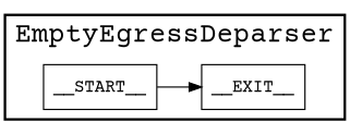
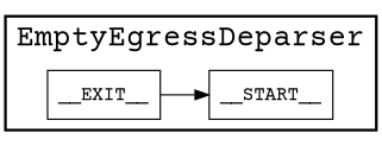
  digraph {
    rankdir=LR
    fontname="Courier Prime"
    node [shape=rectangle style=solid fontname="Courier Prime"]
    n1 [label=__START__]
    n2 [label=__EXIT__]
    subgraph cluster_1 {
      fontsize="22pt"
      label=EmptyEgressDeparser
      style=bold
      n1
      n2
    }
-   n1 -> n2 [fontname="Courier Prime"]
+   n2 -> n1 [fontname="Courier Prime"]
  }
